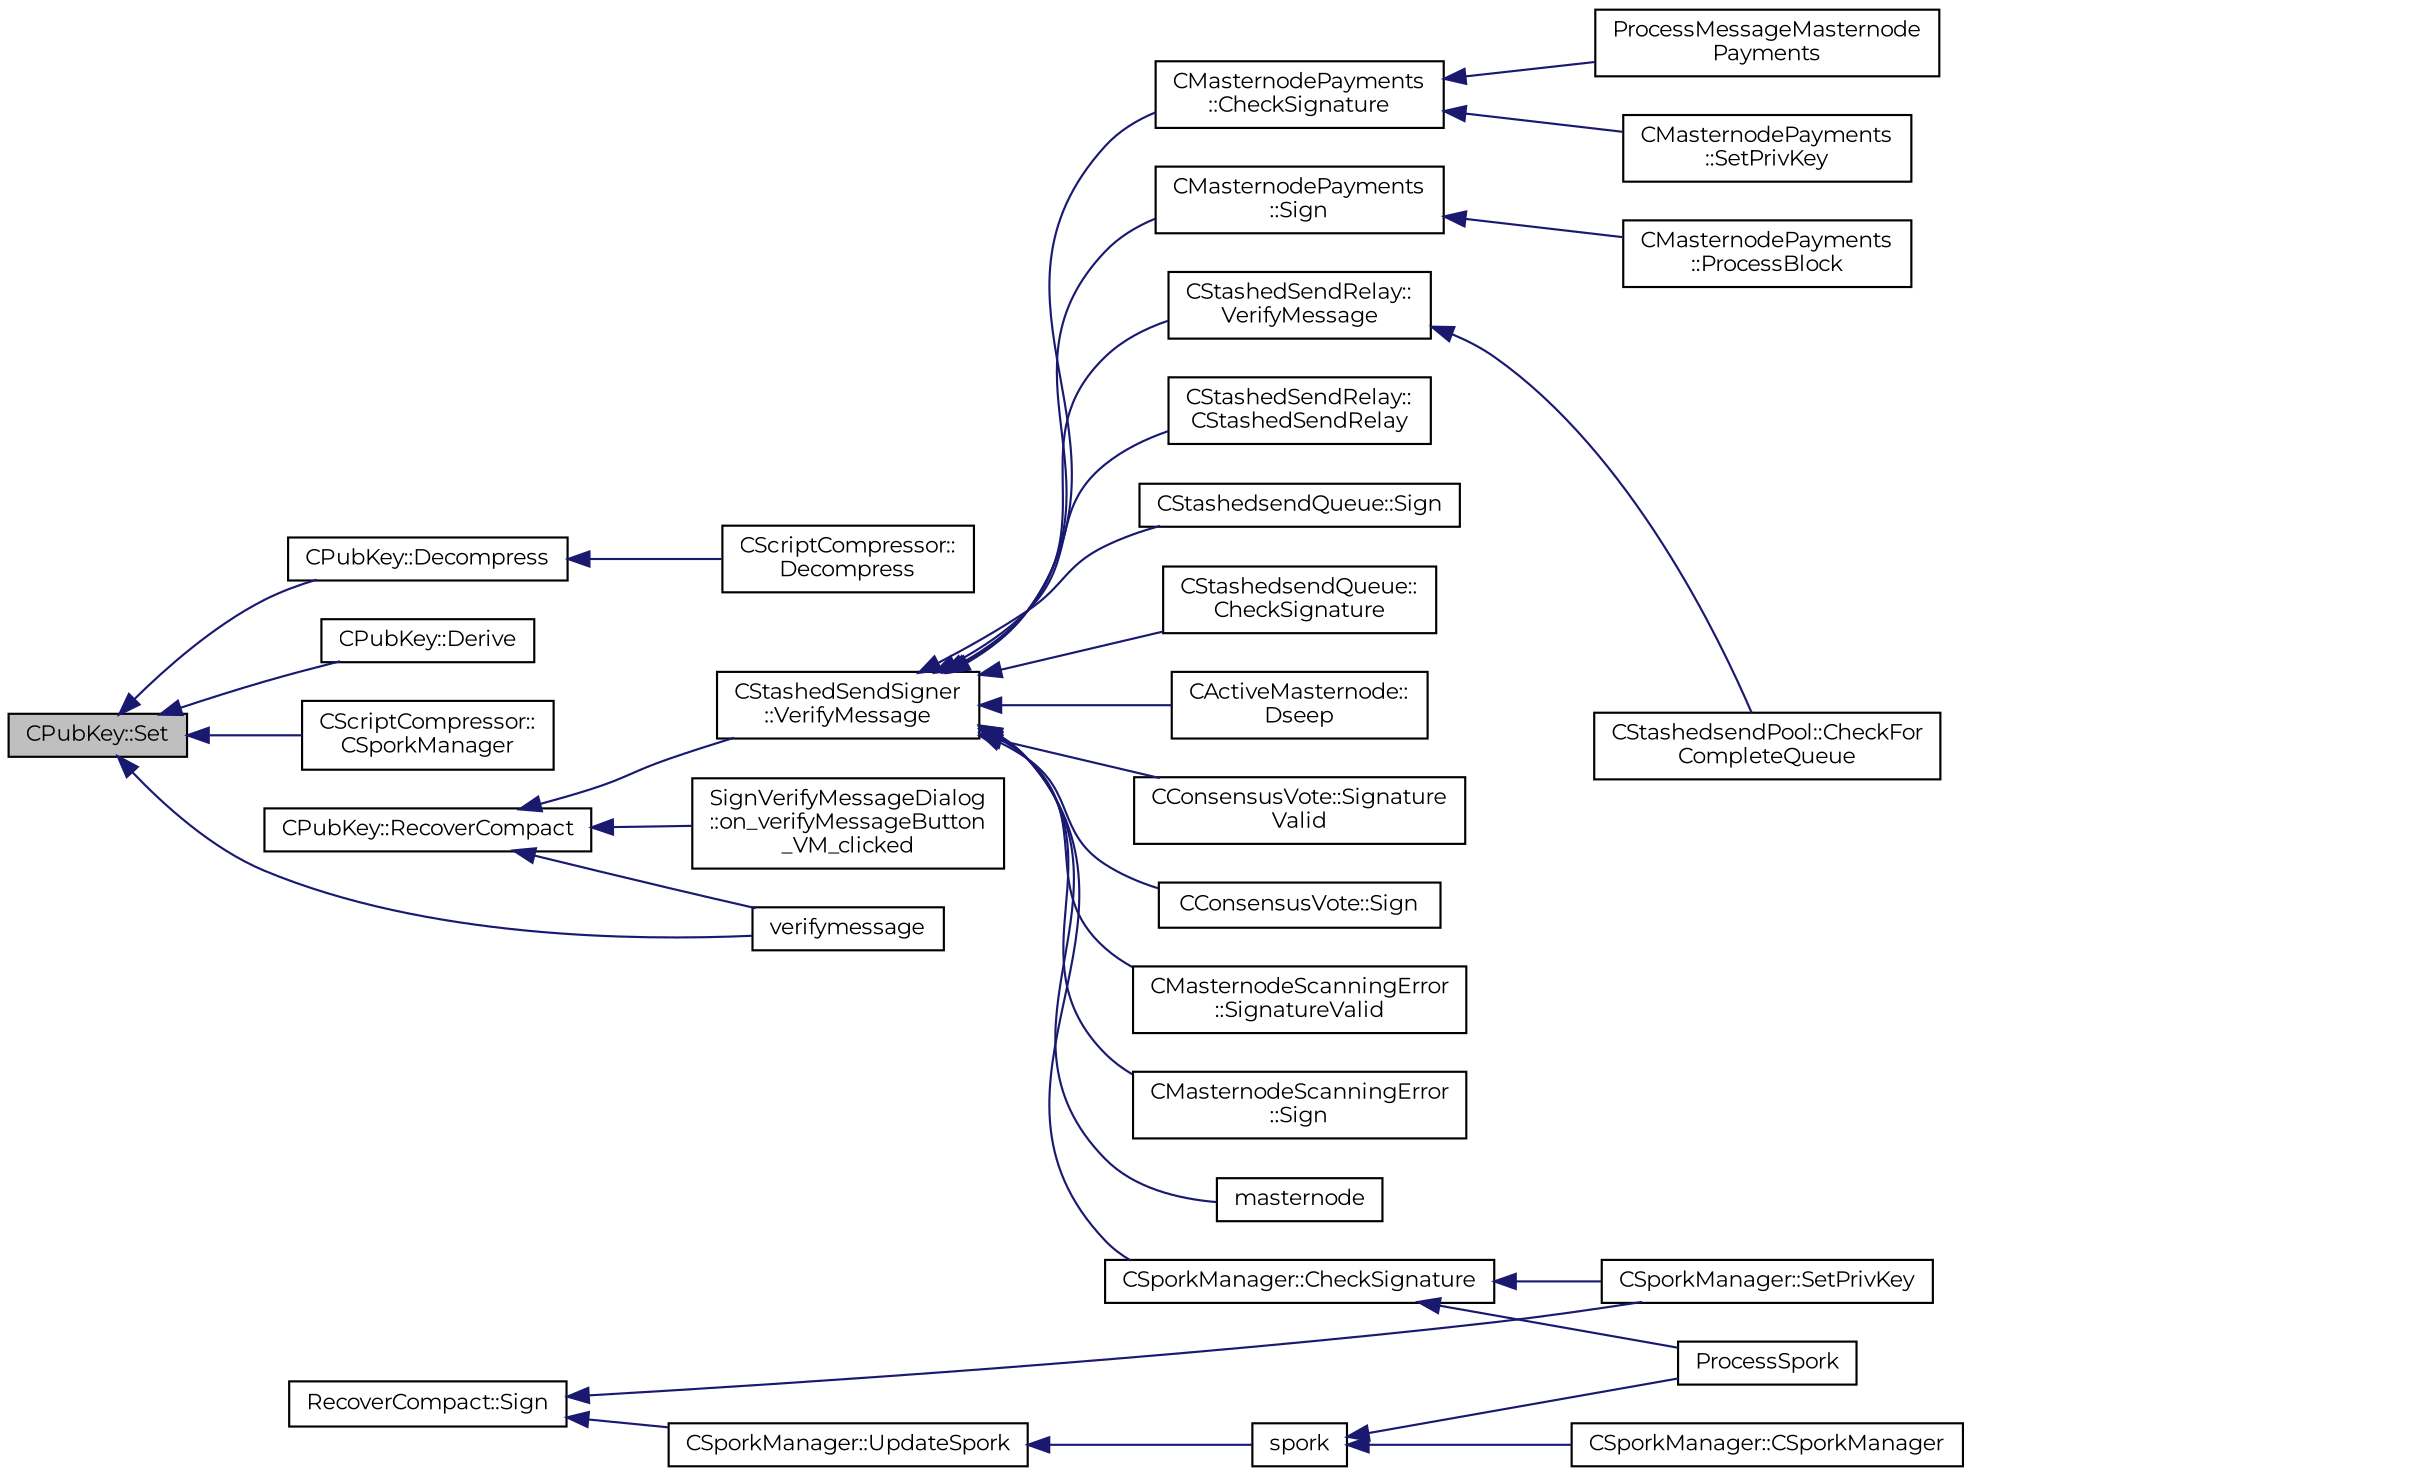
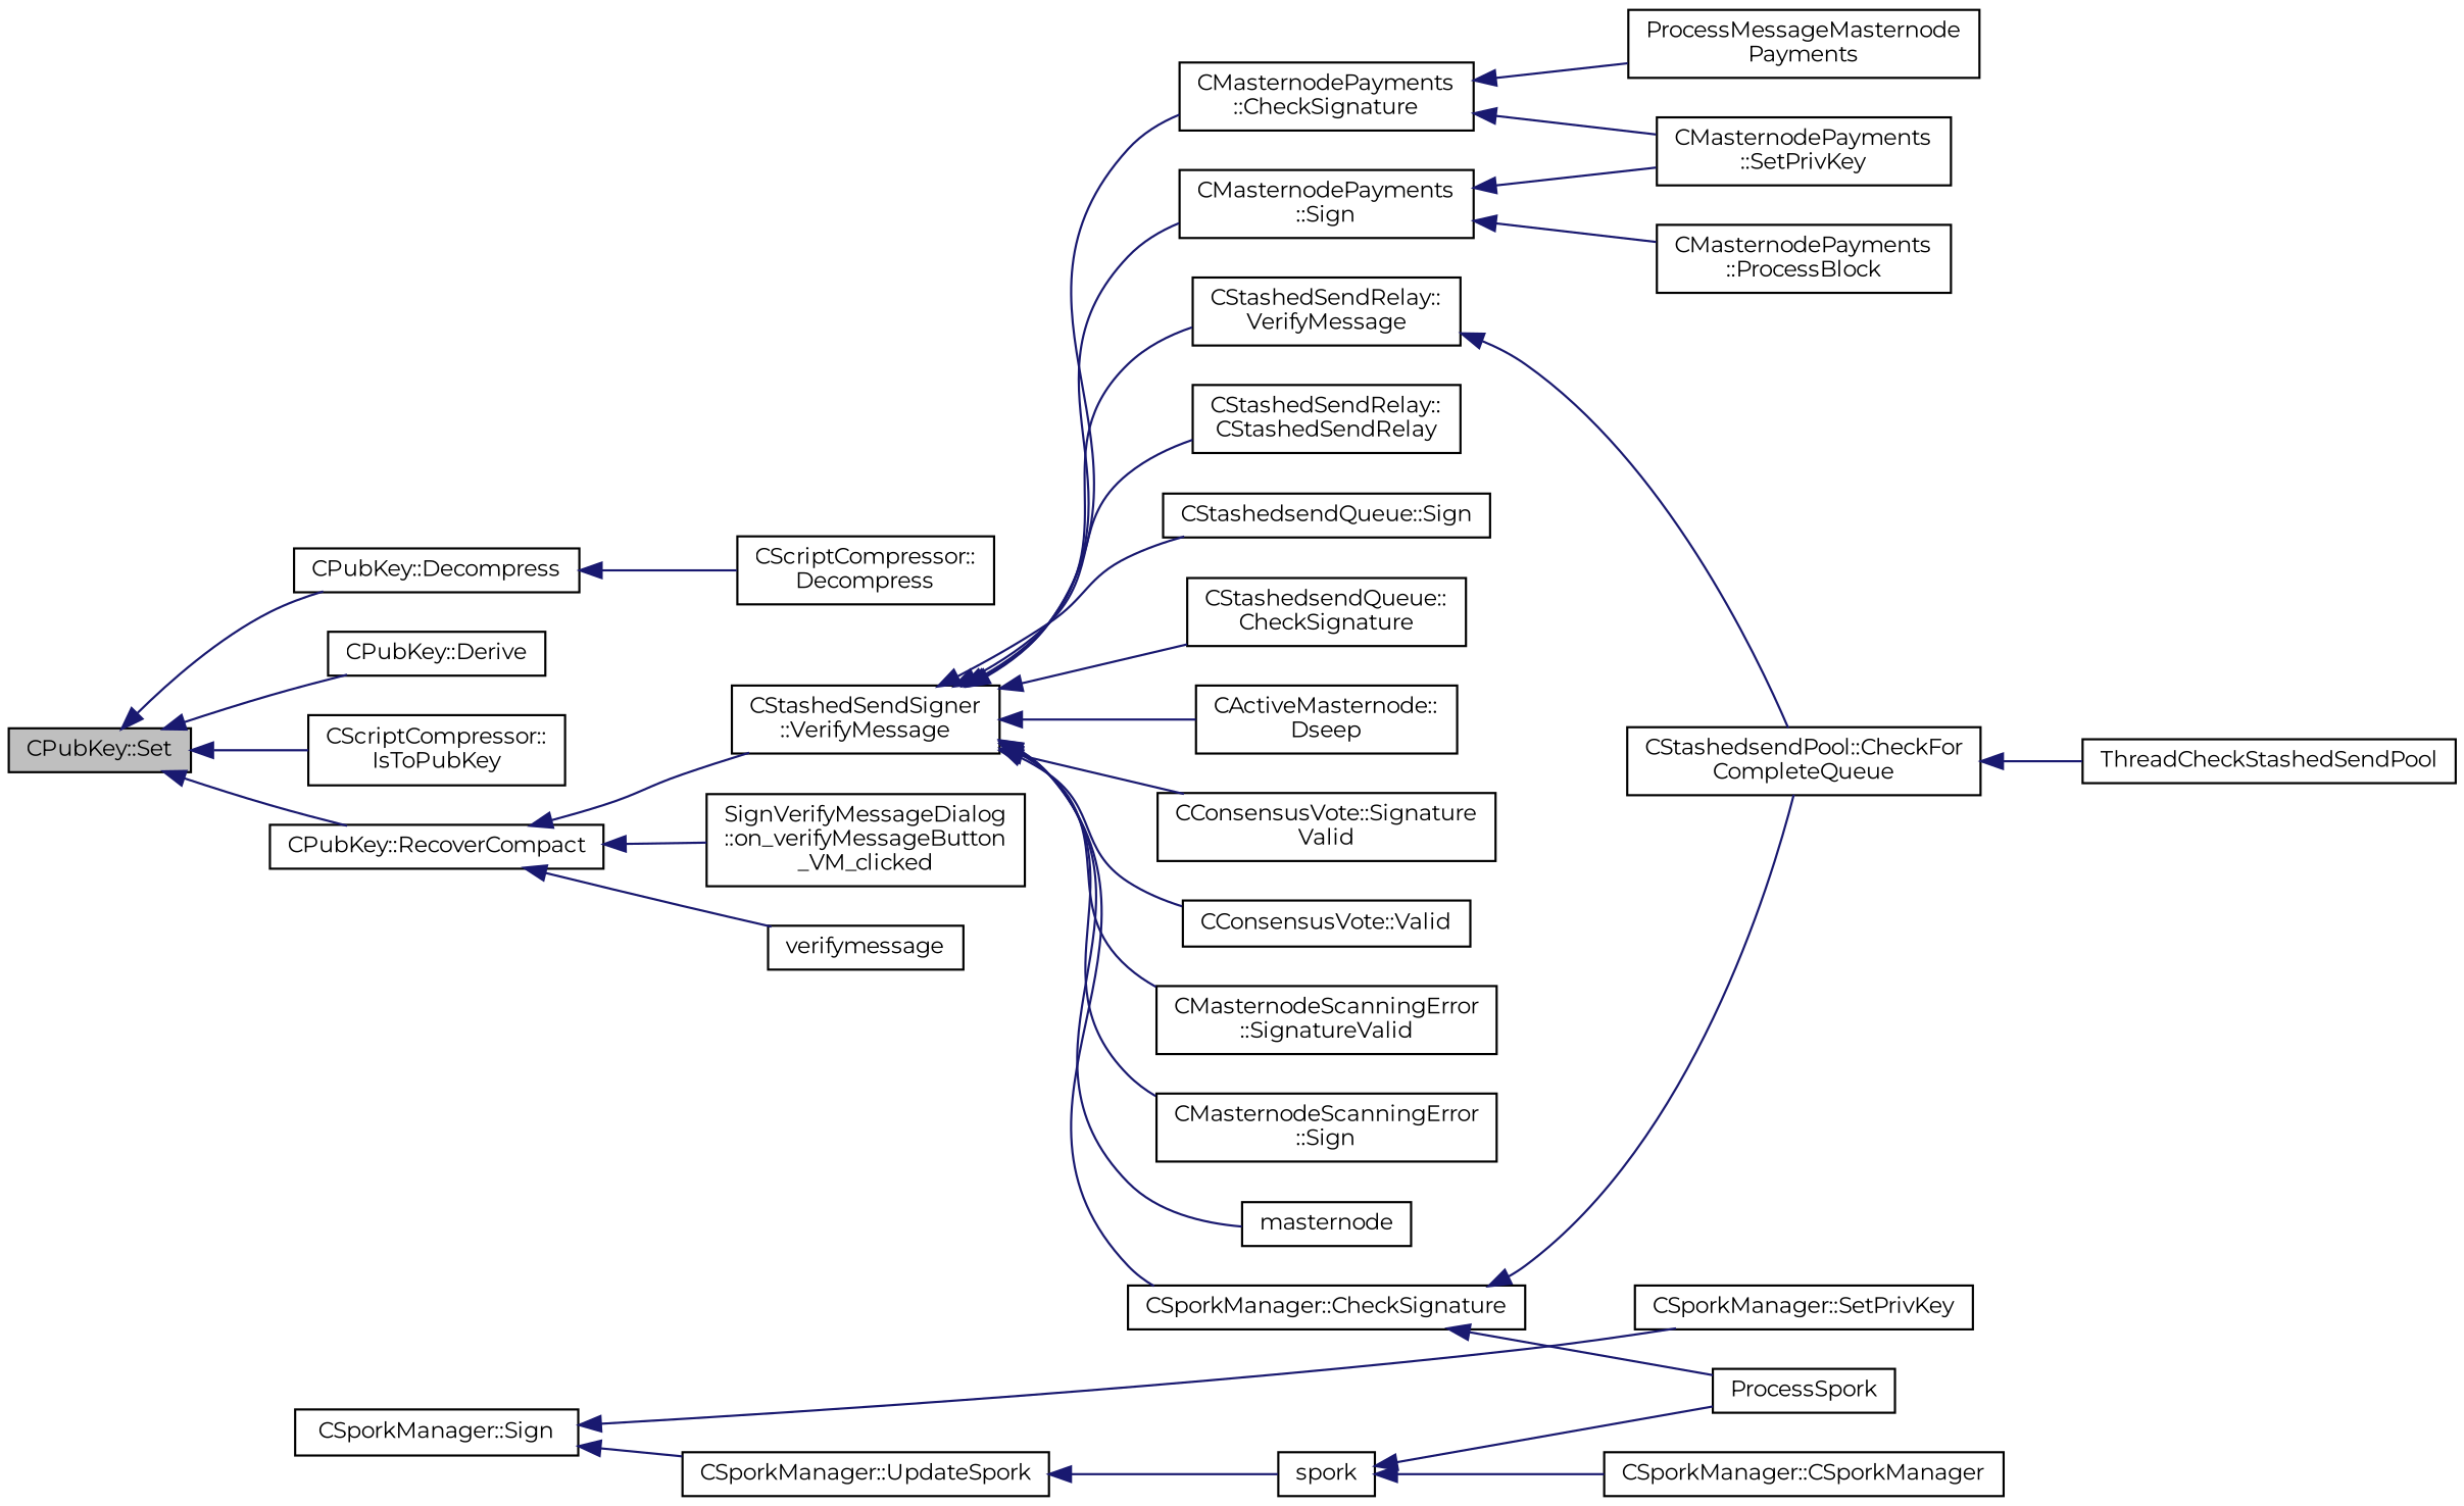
  digraph {
    fontname=Montserrat
    rankdir=LR
    node [color=black fillcolor=white fontname=Montserrat fontsize=10 shape=record style=filled]
    edge [color=midnightblue dir=back fontname=Montserrat fontsize=10 labelfontname=Helvetica labelfontsize=10 style=solid]
    n1 [fillcolor=grey75 fontcolor=black height=0.2 label="CPubKey::Set" width=0.4]
    n2 [height=0.2 label="CPubKey::RecoverCompact" width=0.4]
    n3 [height=0.2 label="CPubKey::Decompress" width=0.4]
    n4 [height=0.2 label="CPubKey::Derive" width=0.4]
-   n5 [height=0.2 label="CScriptCompressor::\lCSporkManager" width=0.4]
+   n5 [height=0.2 label="CScriptCompressor::\lIsToPubKey" width=0.4]
    n6 [height=0.2 label="SignVerifyMessageDialog\l::on_verifyMessageButton\l_VM_clicked" width=0.4]
    n7 [height=0.2 label=verifymessage width=0.4]
    n8 [height=0.2 label="CStashedSendSigner\l::VerifyMessage" width=0.4]
    n9 [height=0.2 label="CScriptCompressor::\lDecompress" width=0.4]
    n10 [height=0.2 label="CActiveMasternode::\lDseep" width=0.4]
    n11 [height=0.2 label="CConsensusVote::Signature\lValid" width=0.4]
-   n12 [height=0.2 label="CConsensusVote::Sign" width=0.4]
+   n12 [height=0.2 label="CConsensusVote::Valid" width=0.4]
    n13 [height=0.2 label="CMasternodePayments\l::CheckSignature" width=0.4]
    n14 [height=0.2 label="CMasternodePayments\l::Sign" width=0.4]
    n15 [height=0.2 label="CMasternodeScanningError\l::SignatureValid" width=0.4]
    n16 [height=0.2 label="CMasternodeScanningError\l::Sign" width=0.4]
    n17 [height=0.2 label=masternode width=0.4]
    n18 [height=0.2 label="CSporkManager::CheckSignature" width=0.4]
    n19 [height=0.2 label="CStashedSendRelay::\lCStashedSendRelay" width=0.4]
    n20 [height=0.2 label="CStashedSendRelay::\lVerifyMessage" width=0.4]
    n21 [height=0.2 label="CStashedsendQueue::Sign" width=0.4]
    n22 [height=0.2 label="CStashedsendQueue::\lCheckSignature" width=0.4]
    n23 [height=0.2 label="ProcessMessageMasternode\lPayments" width=0.4]
    n24 [height=0.2 label="CMasternodePayments\l::SetPrivKey" width=0.4]
    n25 [height=0.2 label="CMasternodePayments\l::ProcessBlock" width=0.4]
    n26 [height=0.2 label=ProcessSpork width=0.4]
    n27 [height=0.2 label="CSporkManager::SetPrivKey" width=0.4]
-   n28 [height=0.2 label="RecoverCompact::Sign" width=0.4]
+   n28 [height=0.2 label="CSporkManager::Sign" width=0.4]
    n29 [height=0.2 label="CSporkManager::UpdateSpork" width=0.4]
    n30 [height=0.2 label="CStashedsendPool::CheckFor\lCompleteQueue" width=0.4]
    n31 [height=0.2 label=spork width=0.4]
    n32 [height=0.2 label="CSporkManager::CSporkManager" width=0.4]
-   n1 -> n7
+   n33 [height=0.2 label=ThreadCheckStashedSendPool width=0.4]
+   n1 -> n2
    n1 -> n3
    n1 -> n4
    n1 -> n5
    n2 -> n6
    n2 -> n7
    n2 -> n8
    n3 -> n9
    n8 -> n10
    n8 -> n11
    n8 -> n12
    n8 -> n13
    n8 -> n14
    n8 -> n15
    n8 -> n16
    n8 -> n17
    n8 -> n18
    n8 -> n19
    n8 -> n20
    n8 -> n21
    n8 -> n22
    n13 -> n23
    n13 -> n24
+   n14 -> n24
    n14 -> n25
    n18 -> n26
-   n18 -> n27
+   n18 -> n30
    n20 -> n30
    n28 -> n27
    n28 -> n29
    n29 -> n31
+   n30 -> n33
    n31 -> n26
    n31 -> n32
  }
